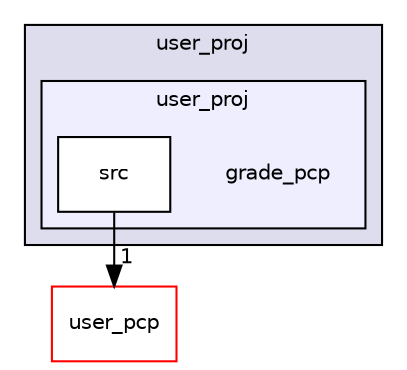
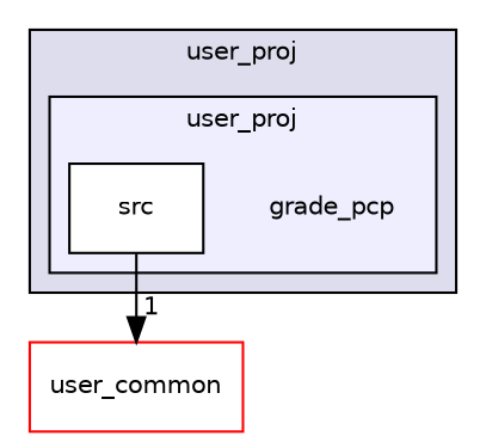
  digraph {
    compound=true
    node [fontname=Helvetica fontsize=10 shape=box fillcolor=white style=filled]
    n1 [label=grade_pcp shape=plaintext fillcolor="" style=""]
    n2 [label=src]
-   n3 [color=red label=user_pcp]
+   n3 [color=red label=user_common]
    subgraph cluster_1 {
      bgcolor="#ddddee"
      fontname=Helvetica
      fontsize=10
      label=user_proj
      pencolor=black
      subgraph cluster_2 {
        bgcolor="#eeeeff"
        fontname=Helvetica
        fontsize=10
        pencolor=black
        n1
        n2
      }
    }
    n2 -> n3 [headlabel=1 labeldistance=1.5 labelfontname=Helvetica labelfontsize=10]
  }
